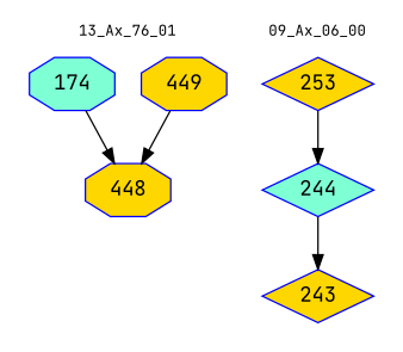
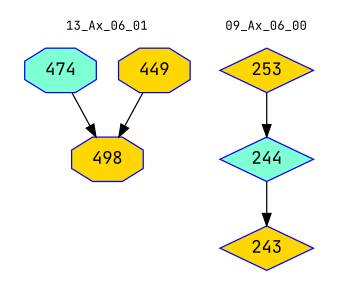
  digraph {
    fontname="JetBrains Mono"
    node [color=blue fillcolor=gold fontname="JetBrains Mono" shape=octagon style=filled]
    edge [color=black fontname="JetBrains Mono"]
    n1 [label=449]
-   n2 [label=448]
-   n3 [fillcolor=aquamarine label=174]
+   n2 [label=498]
+   n3 [fillcolor=aquamarine label=474]
    n4 [label=253 shape=diamond]
    n5 [fillcolor=aquamarine label=244 shape=diamond]
    n6 [label=243 shape=diamond]
    subgraph cluster_1 {
      color=white
      fontsize=10
-     label="13_Ax_76_01"
+     label="13_Ax_06_01"
      n1
      n2
      n3
    }
    subgraph cluster_2 {
      color=white
      fontsize=10
      label="09_Ax_06_00"
      n4
      n5
      n6
    }
    n1 -> n2
    n3 -> n2
    n4 -> n5
    n5 -> n6
  }
